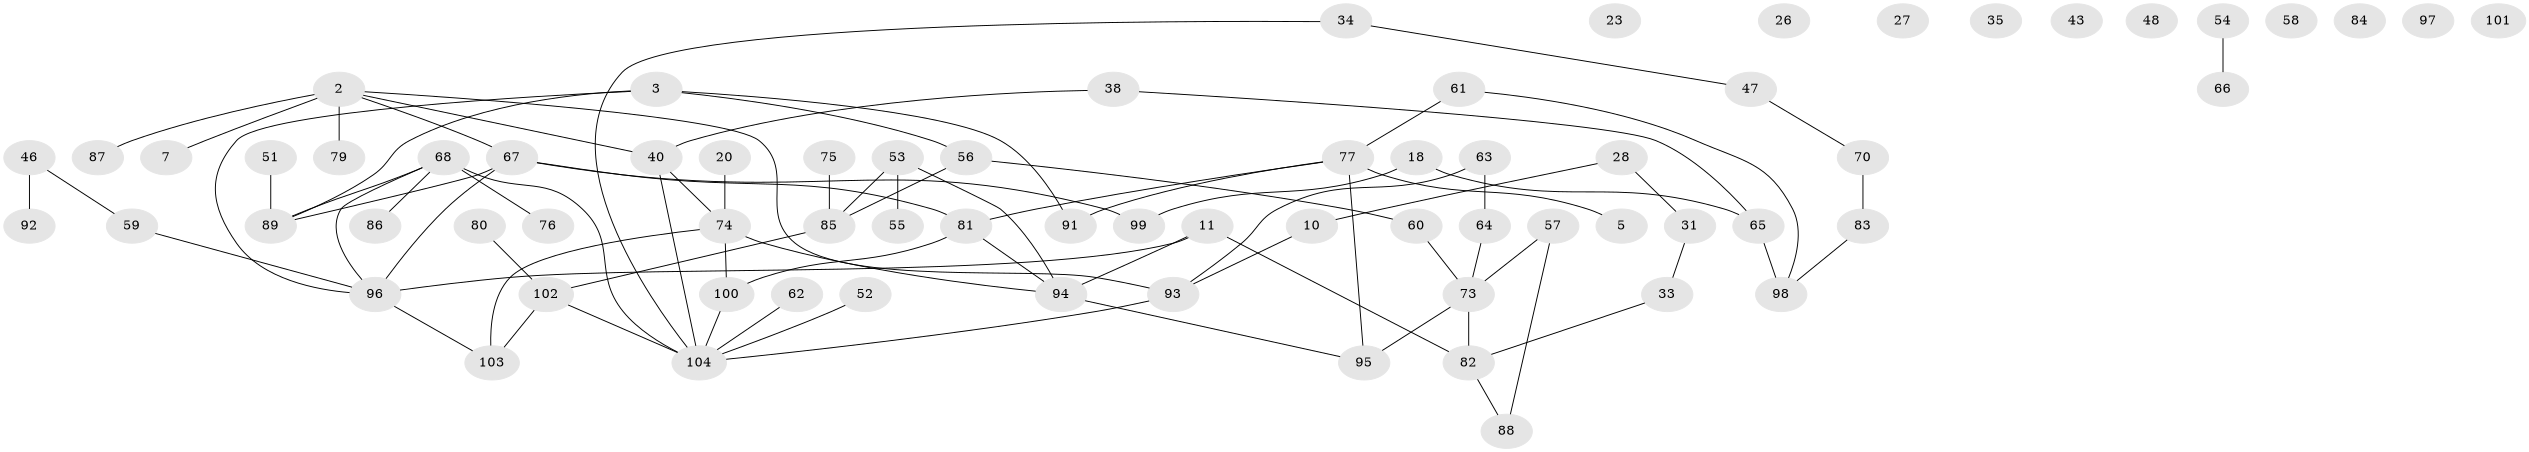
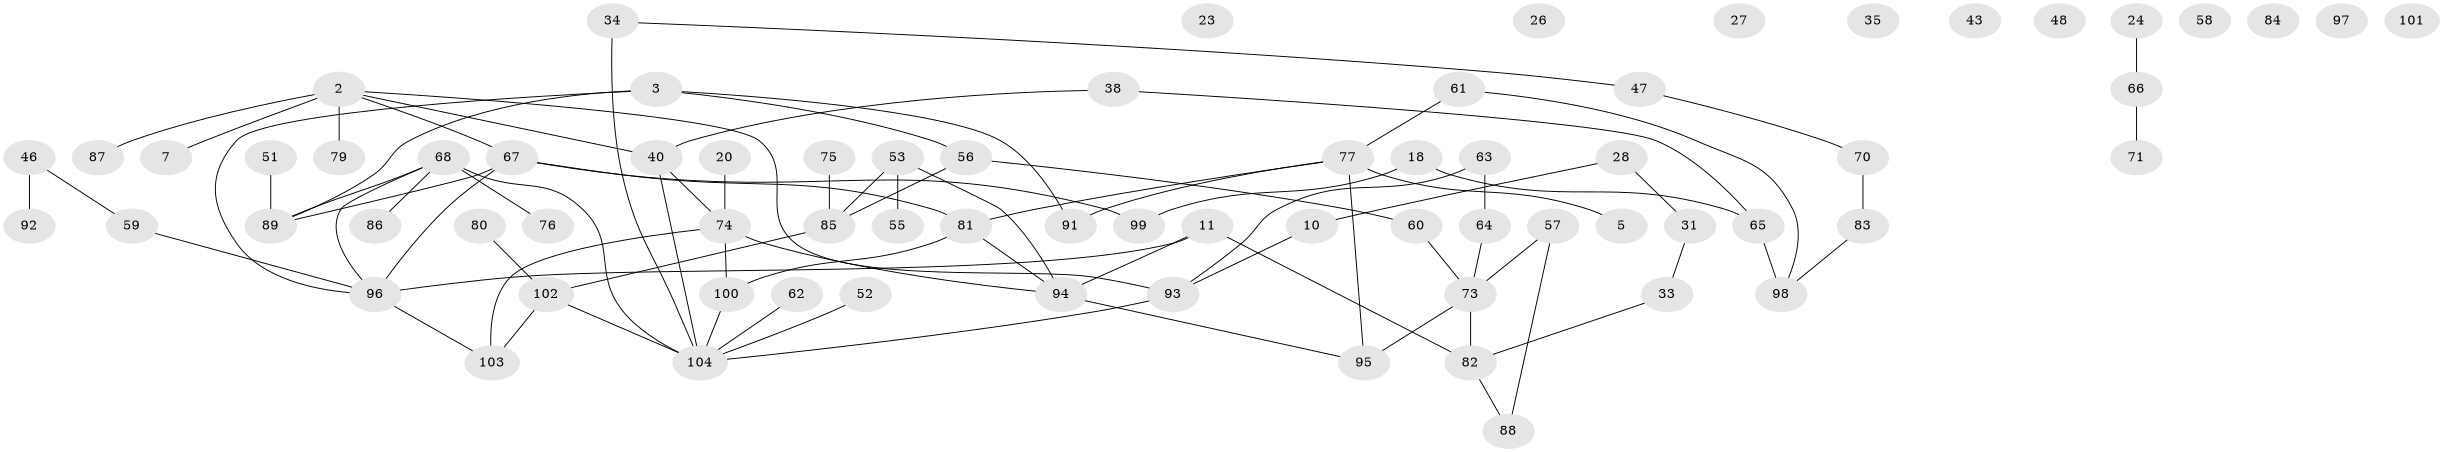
  graph {
    node [color=gray90 style=filled]
    2
    7
    40 [super="+36+4"]
    67 [super="+17"]
    79
    87 [super="+69"]
    93 [super="+21+37"]
    74 [super="+9+42"]
    104 [super="+49+72"]
    89 [super="+78"]
    96 [super="+44"]
    99
    81 [super="+19"]
    3
    56
    91
    85
    60
    103
    80 [super="+13"]
    102
    11
    82 [super="+39"]
    94 [super="+12+90"]
    88
    95
    65 [super="+32"]
    98 [super="+25"]
    18
    100
    20
    23
    26
    27
    28
    31
    n37 [label=10]
    33
    34
    47
    70
    35
    38
    43
    46
    59
    92
    83
    48
    51
    52
    53 [super="+16+29"]
    55
-   54
+   54 [label=24]
    66
+   71
    73 [super="+14"]
    57
    58
    77 [super="+1+24"]
    5
    61
    62
    63
    64
    68 [super="+45+8"]
    76
    86
    75
    84
    97
    101
    2 -- 7
    2 -- 40
    2 -- 67
    2 -- 79
    2 -- 87 [weight=2]
    2 -- 93
    40 -- 74
    40 -- 104
    67 -- 89
    67 -- 96
    67 -- 99
    67 -- 81
    93 -- 104
    74 -- 103 [weight=2]
    74 -- 94
    74 -- 100
    96 -- 103
    81 -- 94
    81 -- 100
    3 -- 89 [weight=2]
    3 -- 96
    3 -- 56
    3 -- 91
    56 -- 85
    56 -- 60
    85 -- 102
    60 -- 73
    80 -- 102
    102 -- 104
    102 -- 103
    11 -- 96
    11 -- 82 [weight=2]
    11 -- 94 [weight=2]
    82 -- 88
    94 -- 95
    65 -- 98 [weight=2]
    18 -- 99
    18 -- 65
    100 -- 104
    20 -- 74
    28 -- 31
    28 -- n37
    31 -- 33
    n37 -- 93
    33 -- 82
    34 -- 104
    34 -- 47
    47 -- 70
    70 -- 83
    38 -- 40
    38 -- 65
    46 -- 59
    46 -- 92
    59 -- 96
    83 -- 98
    51 -- 89
    52 -- 104
    53 -- 85
    53 -- 94
    53 -- 55
    54 -- 66
+   66 -- 71
    73 -- 82
    73 -- 95
    57 -- 88
    57 -- 73
    77 -- 81
    77 -- 91
    77 -- 95
    77 -- 5
    61 -- 98
    61 -- 77
    62 -- 104
    63 -- 93
    63 -- 64
    64 -- 73
    68 -- 104
    68 -- 89
    68 -- 96
    68 -- 76
    68 -- 86
    75 -- 85
  }
